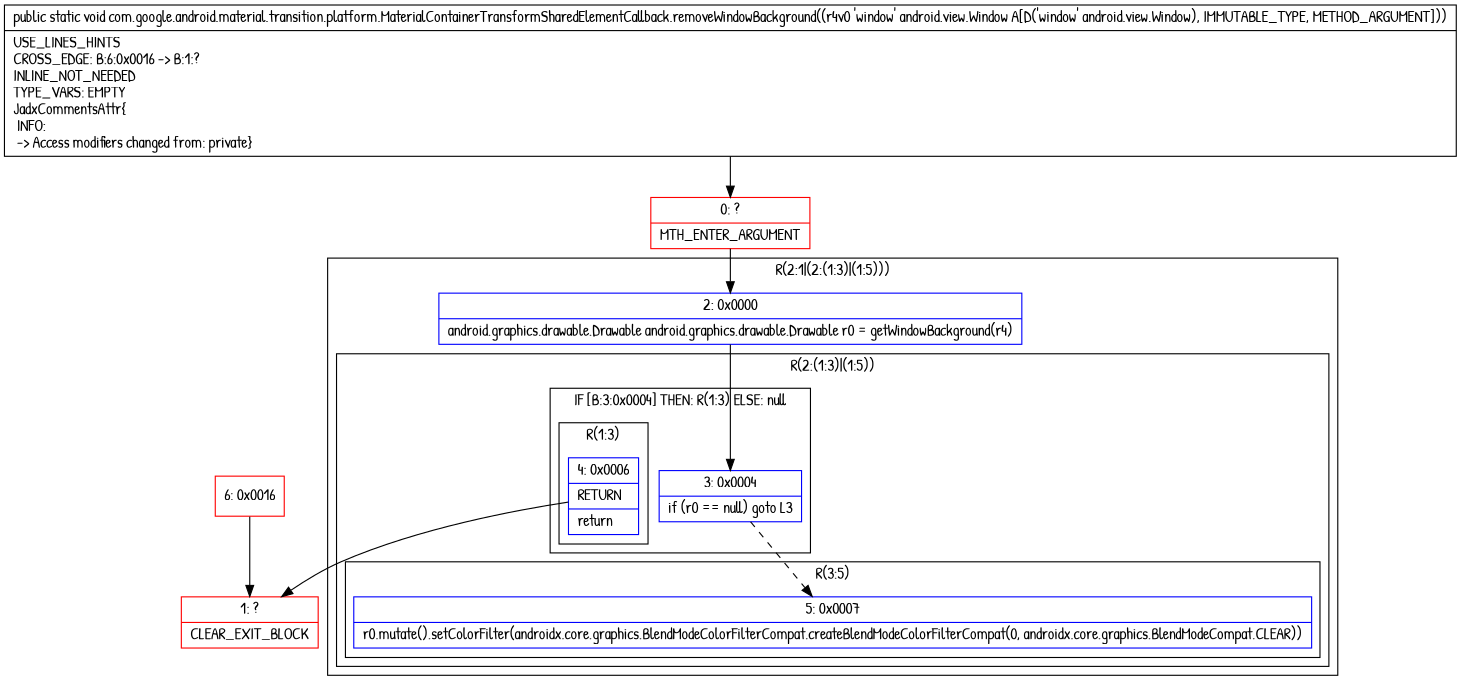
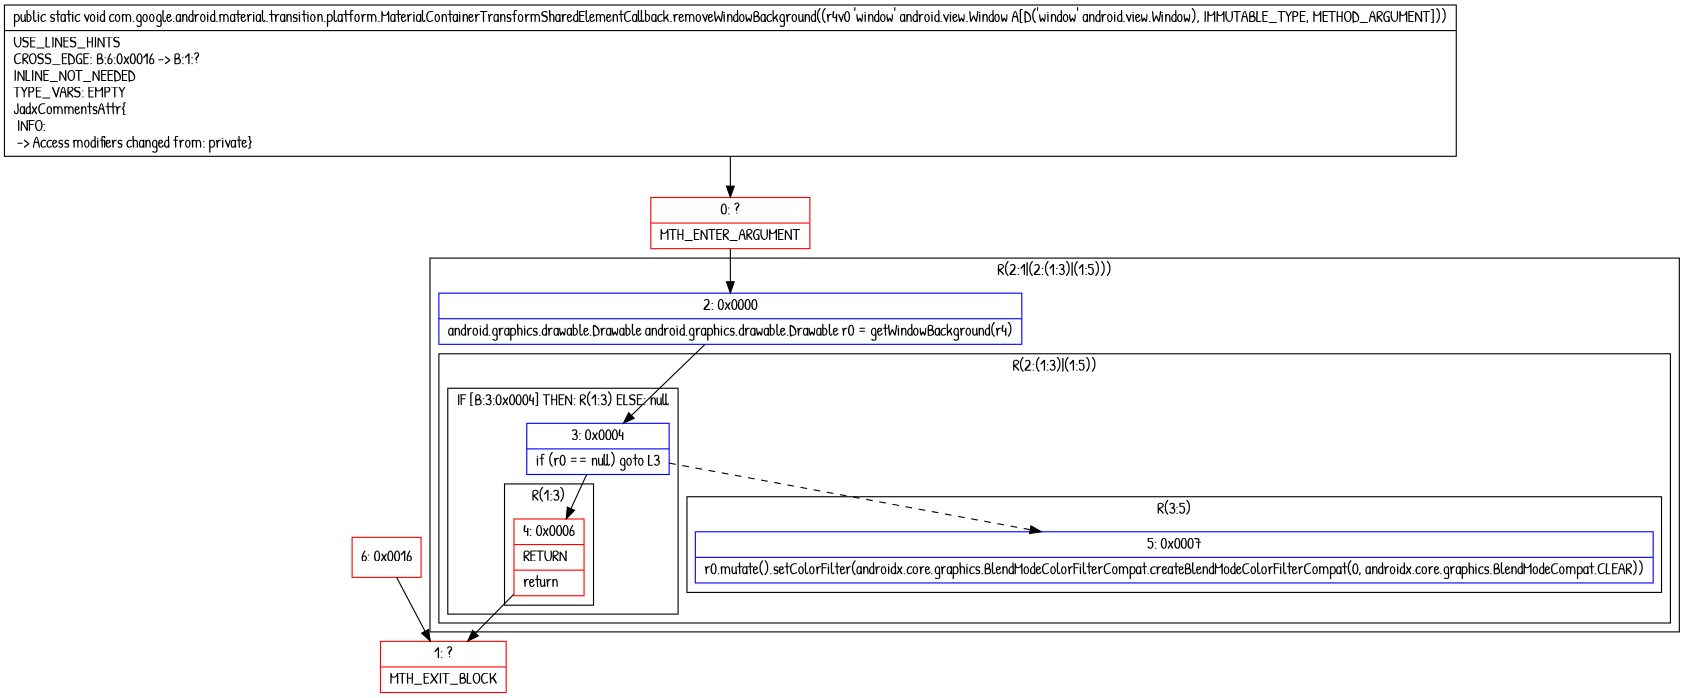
  digraph {
    fontname="Patrick Hand"
    node [color=blue fontname="Patrick Hand" shape=record]
    edge [fontname="Patrick Hand"]
-   n1 [label="{4\:\ 0x0006|RETURN\l|return\l}"]
+   n1 [color=red label="{4\:\ 0x0006|RETURN\l|return\l}"]
    n2 [label="{3\:\ 0x0004|if (r0 == null) goto L3\l}"]
    n3 [label="{5\:\ 0x0007|r0.mutate().setColorFilter(androidx.core.graphics.BlendModeColorFilterCompat.createBlendModeColorFilterCompat(0, androidx.core.graphics.BlendModeCompat.CLEAR))\l}"]
    n4 [label="{2\:\ 0x0000|android.graphics.drawable.Drawable android.graphics.drawable.Drawable r0 = getWindowBackground(r4)\l}"]
-   n5 [color=red label="{1\:\ ?|CLEAR_EXIT_BLOCK\l}"]
+   n5 [color=red label="{1\:\ ?|MTH_EXIT_BLOCK\l}"]
    n6 [color=red label="{6\:\ 0x0016}"]
    n7 [color=red label="{0\:\ ?|MTH_ENTER_ARGUMENT\l}"]
    n8 [label="{public static void com.google.android.material.transition.platform.MaterialContainerTransformSharedElementCallback.removeWindowBackground((r4v0 'window' android.view.Window A[D('window' android.view.Window), IMMUTABLE_TYPE, METHOD_ARGUMENT]))  | USE_LINES_HINTS\lCROSS_EDGE: B:6:0x0016 \-\> B:1:?\lINLINE_NOT_NEEDED\lTYPE_VARS: EMPTY\lJadxCommentsAttr\{\l INFO: \l \-\> Access modifiers changed from: private\}\l}" color=""]
    subgraph cluster_1 {
      label="R(2:1|(2:(1:3)|(1:5)))"
      n4
      subgraph cluster_2 {
        label="R(2:(1:3)|(1:5))"
        subgraph cluster_3 {
          label="IF [B:3:0x0004] THEN: R(1:3) ELSE: null"
          n2
          subgraph cluster_4 {
            label="R(1:3)"
            n1
          }
        }
        subgraph cluster_5 {
          label="R(3:5)"
          n3
        }
      }
    }
    n1 -> n5
+   n2 -> n1
    n2 -> n3 [style=dashed]
    n4 -> n2
    n6 -> n5
    n7 -> n4
    n8 -> n7
  }
